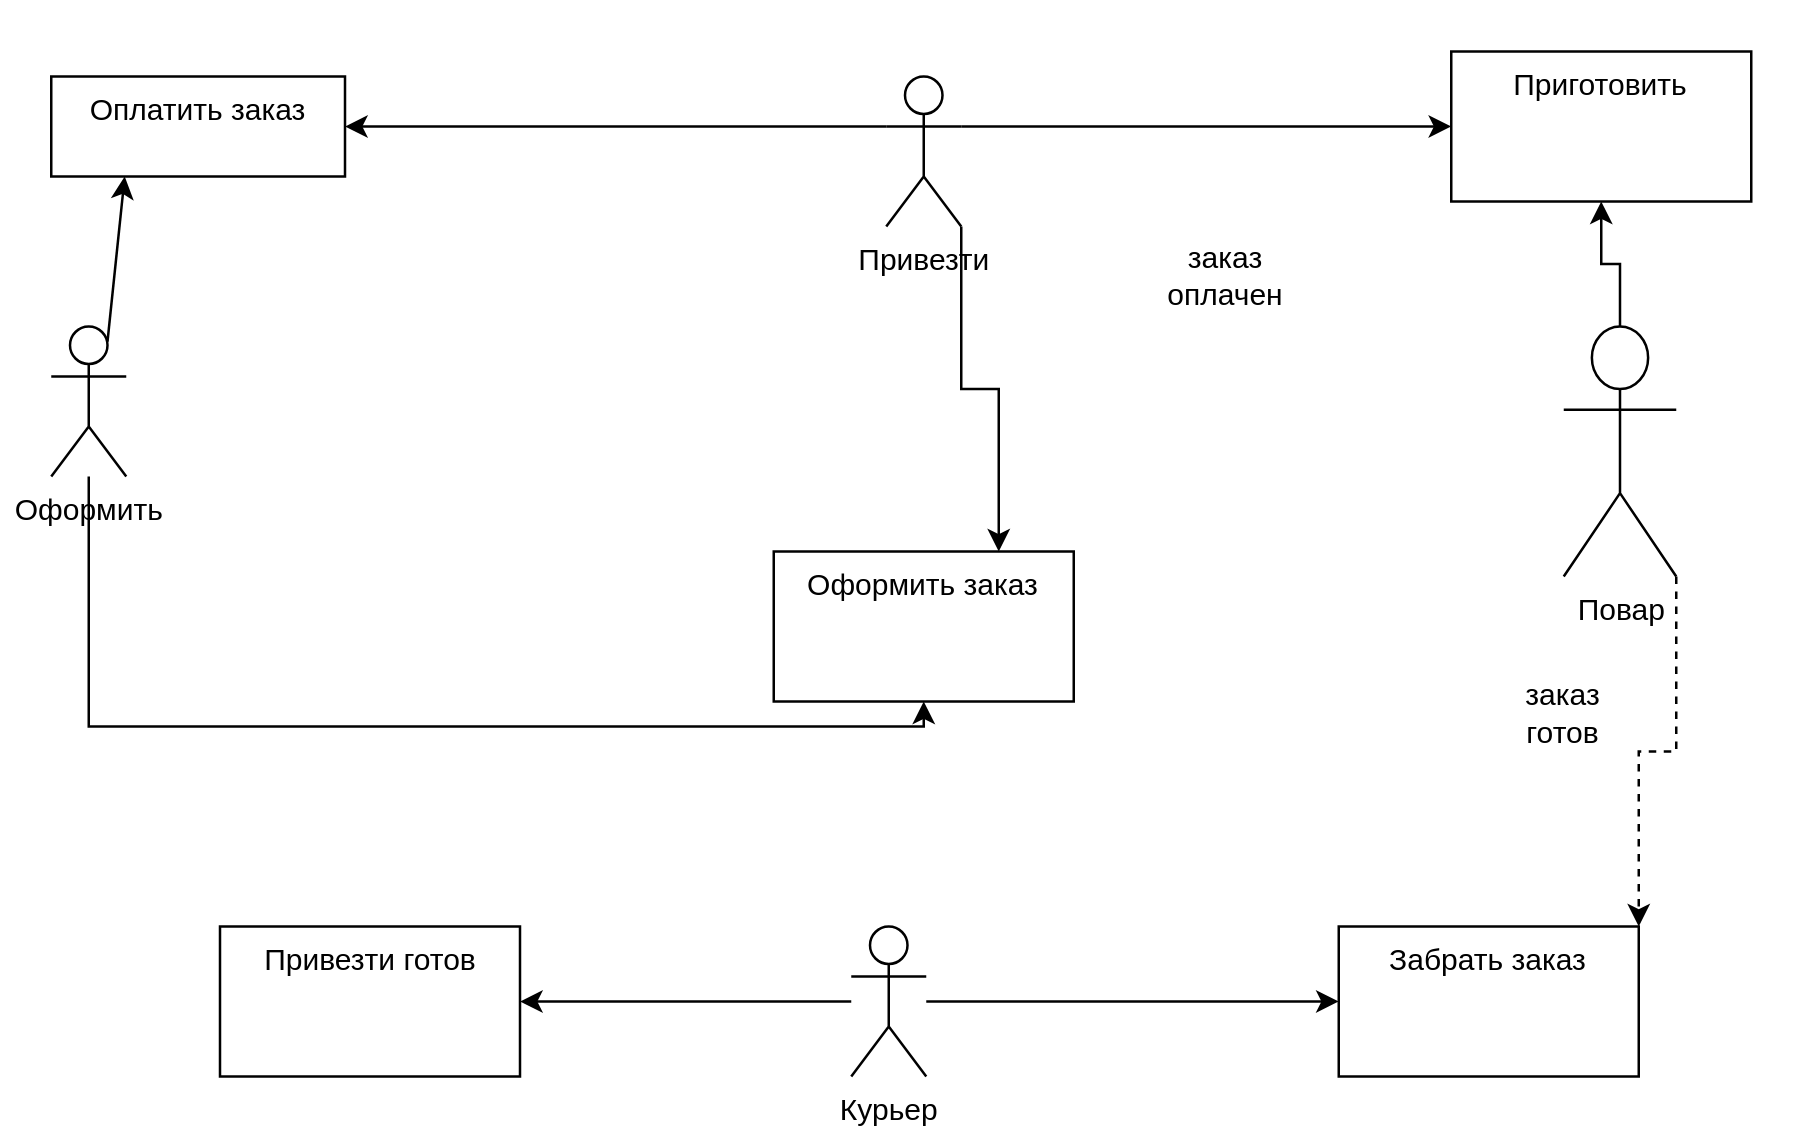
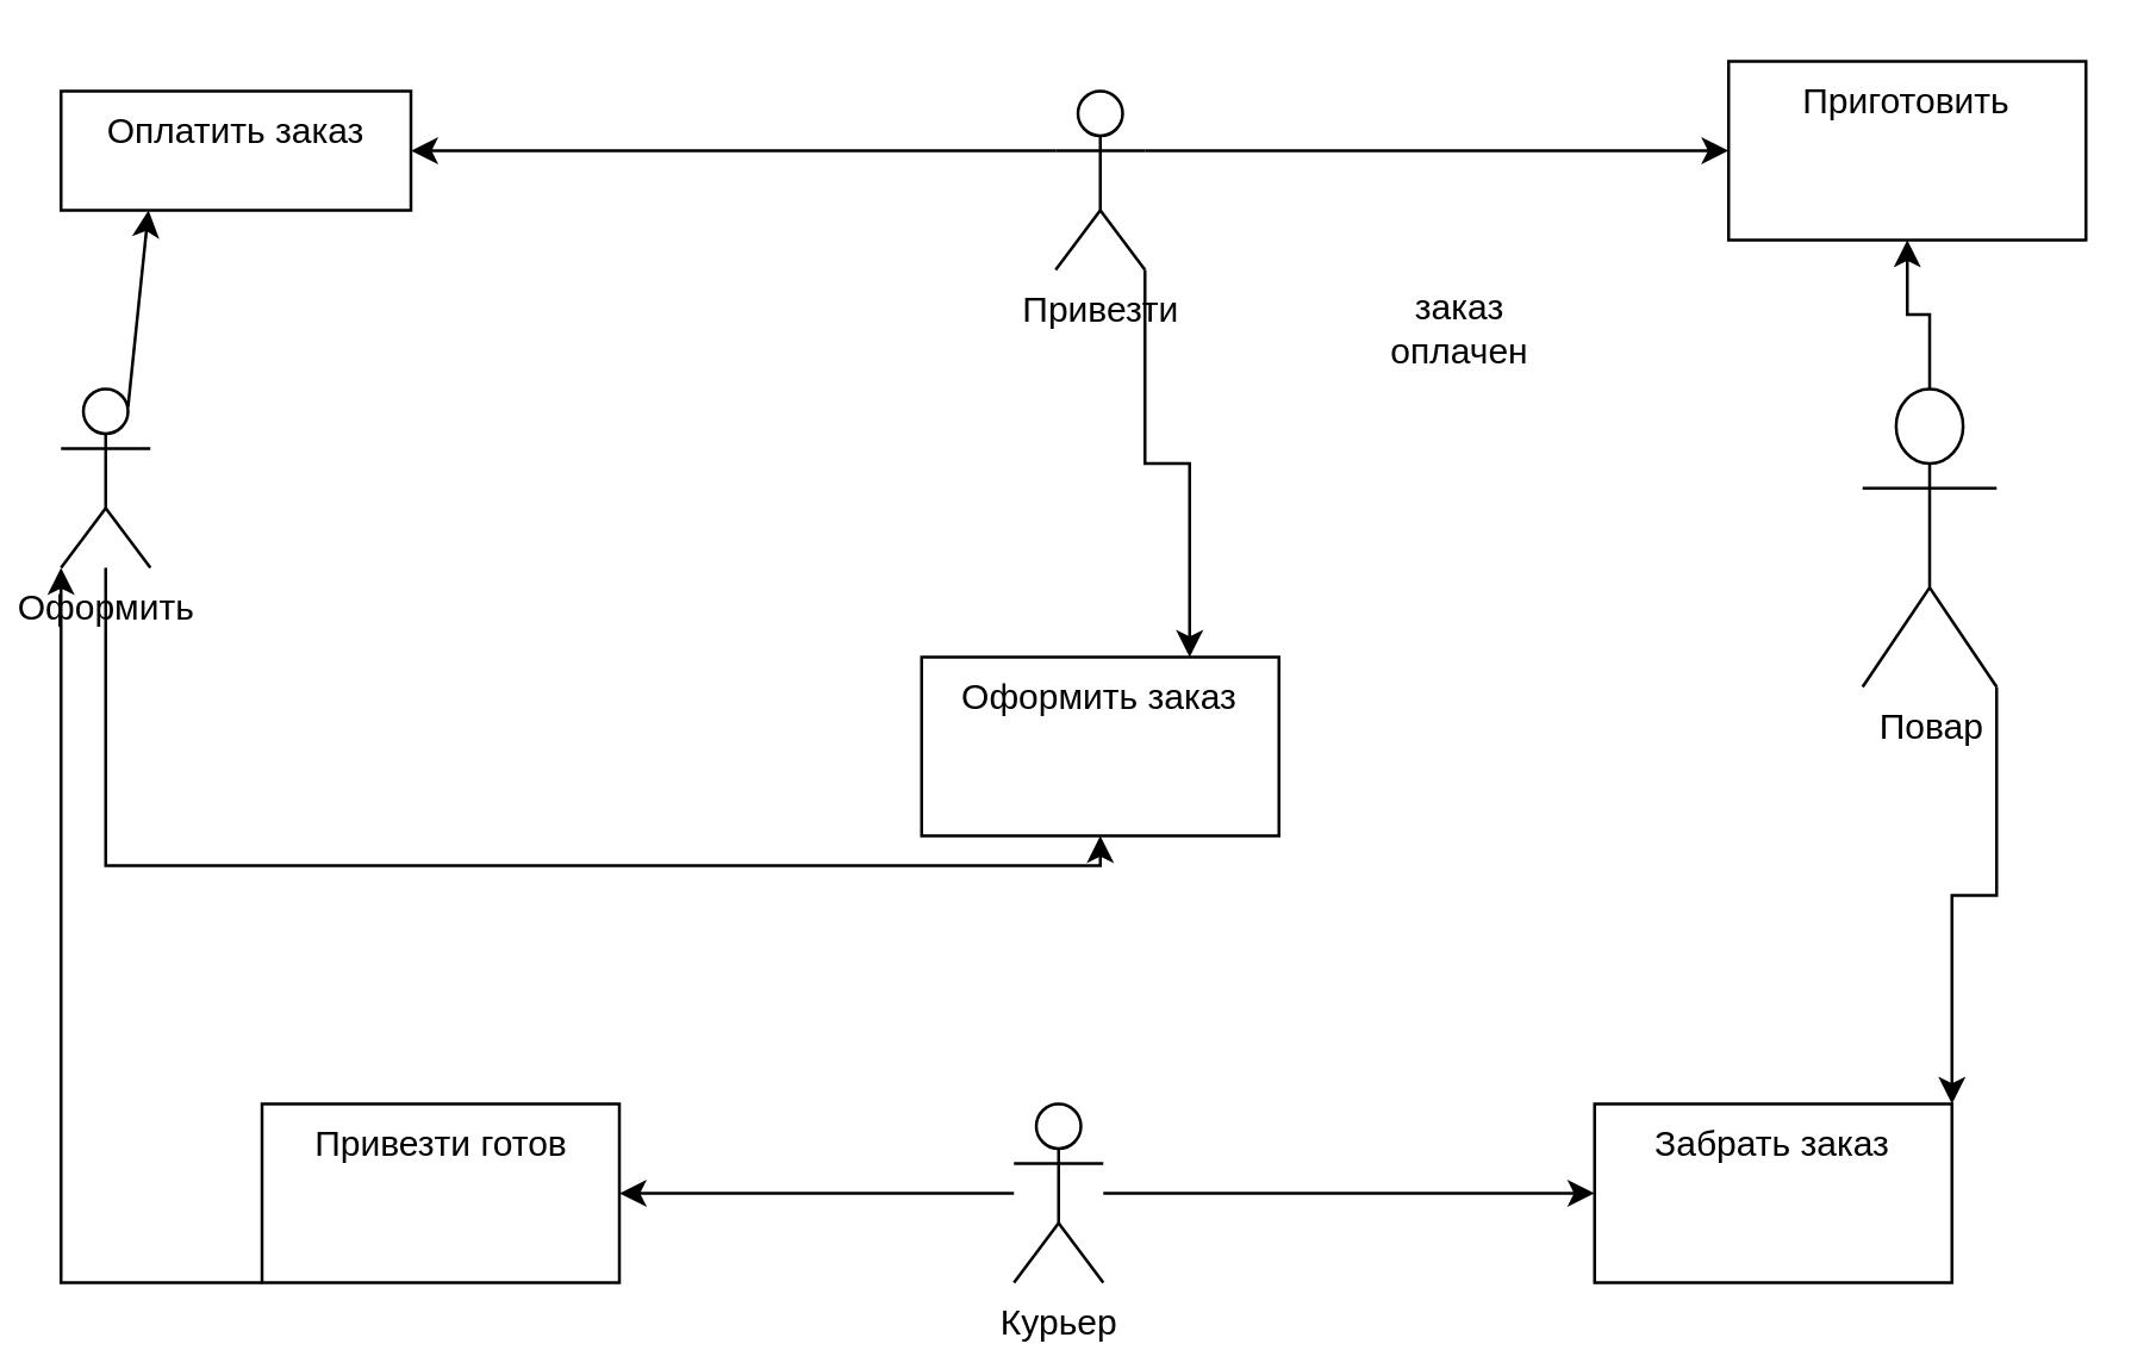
  <mxCell id="0" />
  <mxCell id="1" parent="0" />
  <mxCell id="2" value="" style="edgeStyle=orthogonalEdgeStyle;rounded=0;orthogonalLoop=1;jettySize=auto;html=1;" edge="1" parent="1" source="3" target="11"><mxGeometry relative="1" as="geometry"><Array as="points"><mxPoint x="35" y="290" /></Array></mxGeometry></mxCell>
  <mxCell id="3" value="Оформить" style="shape=umlActor;verticalLabelPosition=bottom;verticalAlign=top;html=1;outlineConnect=0;" vertex="1" parent="1"><mxGeometry x="20" y="130" width="30" height="60" as="geometry" /></mxCell>
  <mxCell id="4" value="" style="edgeStyle=orthogonalEdgeStyle;rounded=0;orthogonalLoop=1;jettySize=auto;html=1;" edge="1" parent="1" source="6" target="13"><mxGeometry relative="1" as="geometry" /></mxCell>
  <mxCell id="5" value="" style="edgeStyle=orthogonalEdgeStyle;rounded=0;orthogonalLoop=1;jettySize=auto;html=1;" edge="1" parent="1" source="6" target="14"><mxGeometry relative="1" as="geometry" /></mxCell>
  <mxCell id="6" value="Курьер" style="shape=umlActor;verticalLabelPosition=bottom;verticalAlign=top;html=1;outlineConnect=0;" vertex="1" parent="1"><mxGeometry x="340" y="370" width="30" height="60" as="geometry" /></mxCell>
  <mxCell id="7" value="Оплатить заказ" style="whiteSpace=wrap;html=1;verticalAlign=top;" vertex="1" parent="1"><mxGeometry x="20" y="30" width="117.5" height="40" as="geometry" /></mxCell>
  <mxCell id="8" value="" style="edgeStyle=orthogonalEdgeStyle;rounded=0;orthogonalLoop=1;jettySize=auto;html=1;" edge="1" parent="1" source="10" target="15"><mxGeometry relative="1" as="geometry" /></mxCell>
- <mxCell id="9" style="edgeStyle=orthogonalEdgeStyle;rounded=0;orthogonalLoop=1;jettySize=auto;html=1;exitX=1;exitY=1;exitDx=0;exitDy=0;exitPerimeter=0;entryX=1;entryY=0;entryDx=0;entryDy=0;dashed=1;" edge="1" parent="1" source="10" target="13"><mxGeometry relative="1" as="geometry" /></mxCell>
+ <mxCell id="9" style="edgeStyle=orthogonalEdgeStyle;rounded=0;orthogonalLoop=1;jettySize=auto;html=1;exitX=1;exitY=1;exitDx=0;exitDy=0;exitPerimeter=0;entryX=1;entryY=0;entryDx=0;entryDy=0;" edge="1" parent="1" source="10" target="13"><mxGeometry relative="1" as="geometry" /></mxCell>
  <mxCell id="10" value="Повар&lt;div&gt;&lt;br&gt;&lt;/div&gt;" style="shape=umlActor;verticalLabelPosition=bottom;verticalAlign=top;html=1;" vertex="1" parent="1"><mxGeometry x="625" y="130" width="45" height="100" as="geometry" /></mxCell>
  <mxCell id="11" value="Оформить заказ" style="whiteSpace=wrap;html=1;verticalAlign=top;" vertex="1" parent="1"><mxGeometry x="309" y="220" width="120" height="60" as="geometry" /></mxCell>
  <mxCell id="12" value="" style="endArrow=classic;html=1;rounded=0;entryX=0.25;entryY=1;entryDx=0;entryDy=0;exitX=0.75;exitY=0.1;exitDx=0;exitDy=0;exitPerimeter=0;" edge="1" parent="1" source="3" target="7"><mxGeometry width="50" height="50" relative="1" as="geometry"><mxPoint x="330" y="340" as="sourcePoint" /><mxPoint x="380" y="290" as="targetPoint" /><Array as="points" /></mxGeometry></mxCell>
  <mxCell id="13" value="Забрать заказ" style="whiteSpace=wrap;html=1;verticalAlign=top;" vertex="1" parent="1"><mxGeometry x="535" y="370" width="120" height="60" as="geometry" /></mxCell>
  <mxCell id="14" value="Привезти готов" style="whiteSpace=wrap;html=1;verticalAlign=top;" vertex="1" parent="1"><mxGeometry x="87.5" y="370" width="120" height="60" as="geometry" /></mxCell>
  <mxCell id="15" value="Приготовить" style="whiteSpace=wrap;html=1;verticalAlign=top;" vertex="1" parent="1"><mxGeometry x="580" y="20" width="120" height="60" as="geometry" /></mxCell>
  <mxCell id="16" style="edgeStyle=orthogonalEdgeStyle;rounded=0;orthogonalLoop=1;jettySize=auto;html=1;exitX=1;exitY=0.333;exitDx=0;exitDy=0;exitPerimeter=0;entryX=0;entryY=0.5;entryDx=0;entryDy=0;" edge="1" parent="1" source="18" target="15"><mxGeometry relative="1" as="geometry" /></mxCell>
  <mxCell id="17" style="edgeStyle=orthogonalEdgeStyle;rounded=0;orthogonalLoop=1;jettySize=auto;html=1;exitX=1;exitY=1;exitDx=0;exitDy=0;exitPerimeter=0;entryX=0.75;entryY=0;entryDx=0;entryDy=0;" edge="1" parent="1" source="18" target="11"><mxGeometry relative="1" as="geometry" /></mxCell>
  <mxCell id="18" value="Привезти" style="shape=umlActor;verticalLabelPosition=bottom;verticalAlign=top;html=1;outlineConnect=0;" vertex="1" parent="1"><mxGeometry x="354" y="30" width="30" height="60" as="geometry" /></mxCell>
  <mxCell id="19" value="" style="endArrow=classic;html=1;rounded=0;exitX=0;exitY=0.333;exitDx=0;exitDy=0;exitPerimeter=0;entryX=1;entryY=0.5;entryDx=0;entryDy=0;" edge="1" parent="1" source="18" target="7"><mxGeometry width="50" height="50" relative="1" as="geometry"><mxPoint x="310" y="340" as="sourcePoint" /><mxPoint x="360" y="290" as="targetPoint" /></mxGeometry></mxCell>
+ <mxCell id="20" value="" style="endArrow=classic;html=1;rounded=0;exitX=0;exitY=1;exitDx=0;exitDy=0;entryX=0;entryY=1;entryDx=0;entryDy=0;entryPerimeter=0;" edge="1" parent="1" source="14" target="3"><mxGeometry width="50" height="50" relative="1" as="geometry"><mxPoint x="310" y="380" as="sourcePoint" /><mxPoint x="20" y="520" as="targetPoint" /><Array as="points"><mxPoint x="20" y="430" /></Array></mxGeometry></mxCell>
  <mxCell id="21" value="заказ оплачен" style="text;html=1;align=center;verticalAlign=middle;whiteSpace=wrap;rounded=0;" vertex="1" parent="1"><mxGeometry x="460" y="95" width="60" height="30" as="geometry" /></mxCell>
- <mxCell id="22" value="заказ готов" style="text;html=1;align=center;verticalAlign=middle;whiteSpace=wrap;rounded=0;" vertex="1" parent="1"><mxGeometry x="595" y="270" width="60" height="30" as="geometry" /></mxCell>
